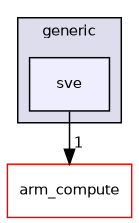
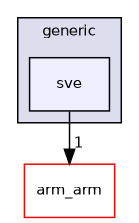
  digraph {
    compound=true
    node [fontname=Helvetica fontsize=10 shape=box style=filled]
    n1 [fillcolor="#eeeeff" label=sve pencolor=black]
-   n2 [color=red fillcolor=white label=arm_compute]
+   n2 [color=red fillcolor=white label=arm_arm]
    subgraph cluster_1 {
      bgcolor="#ddddee"
      fontname=Helvetica
      fontsize=10
      label=generic
      pencolor=black
      n1
    }
    n1 -> n2 [headlabel=1 labeldistance=1.5 labelfontname=Helvetica labelfontsize=10]
  }
